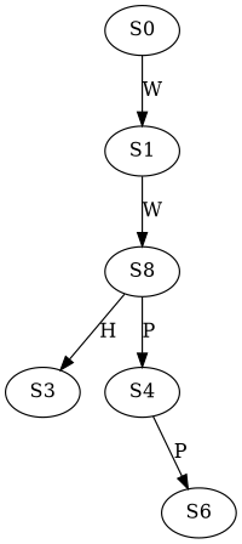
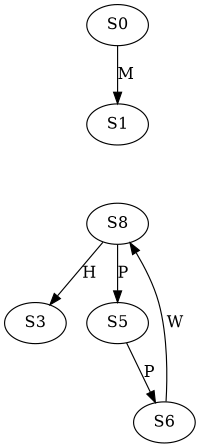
  strict digraph {
    S0
    S1
    n3 [label=S8]
    S3
-   S4
+   S4 [label=S5]
    S6
-   S0 -> S1 [label=W]
-   S1 -> n3 [label=W]
+   S0 -> S1 [label=M]
+   S6 -> n3 [label=W]
    n3 -> S3 [label=H]
    n3 -> S4 [label=P]
    S4 -> S6 [label=P]
  }
